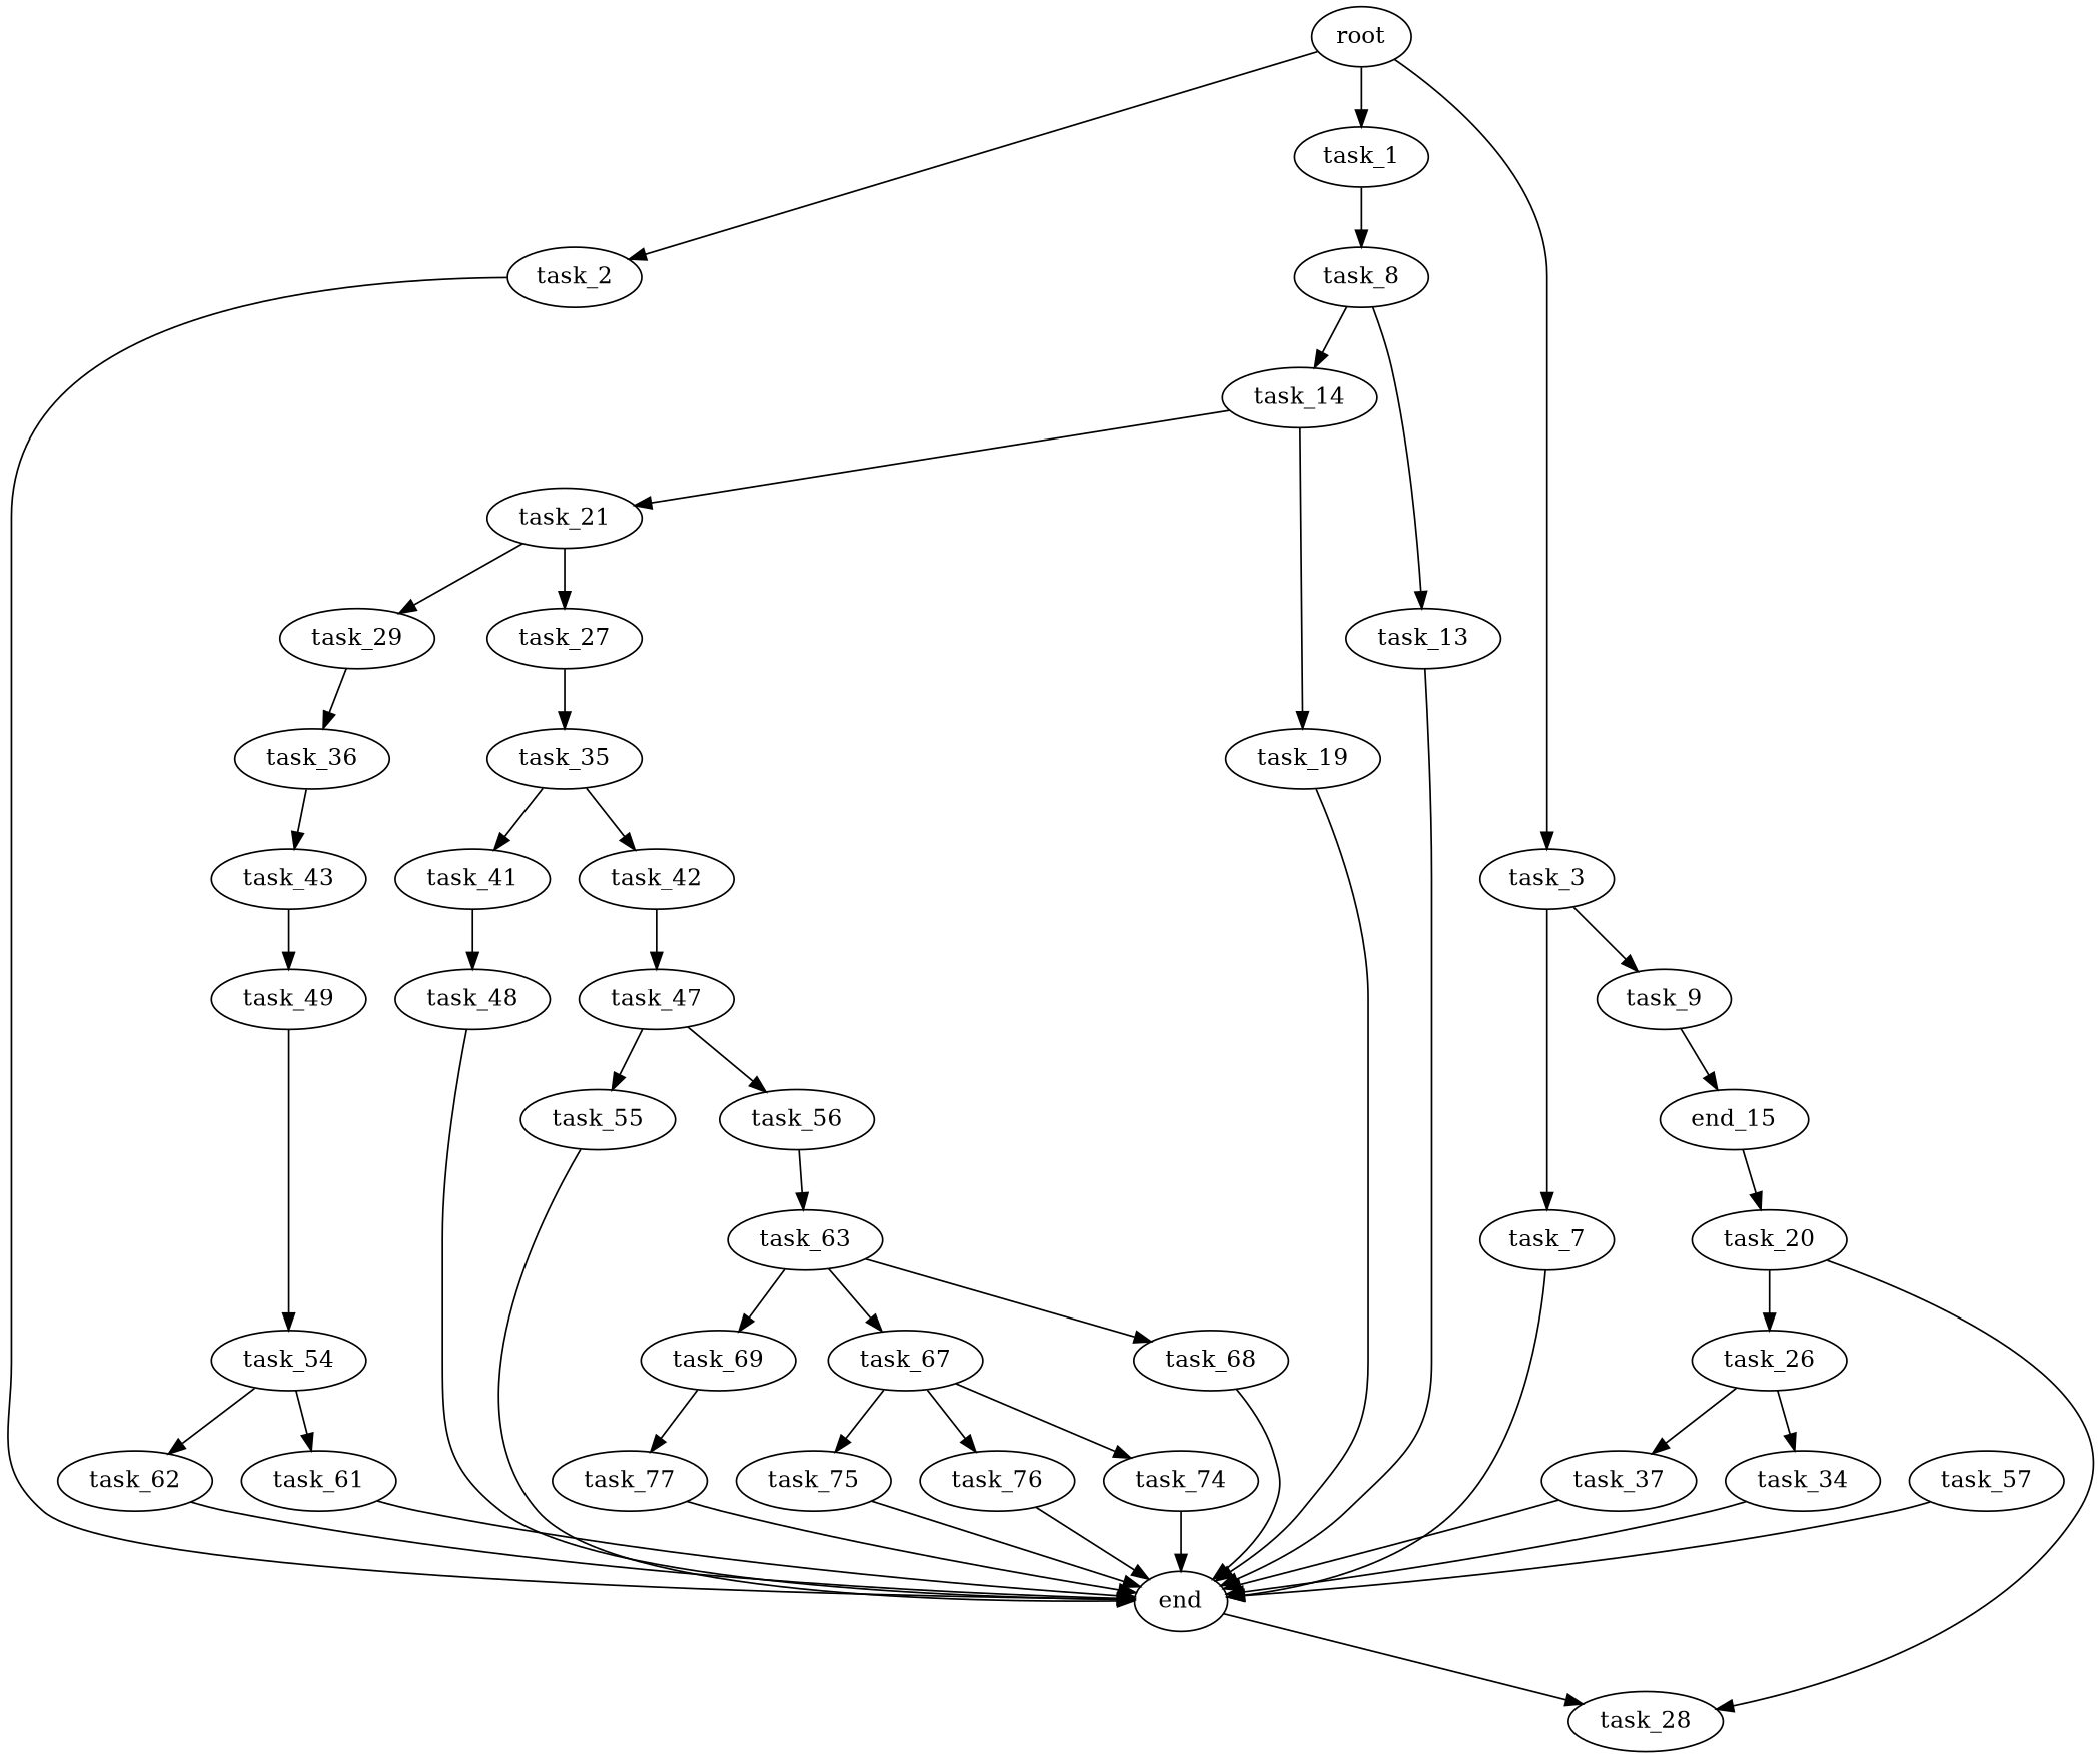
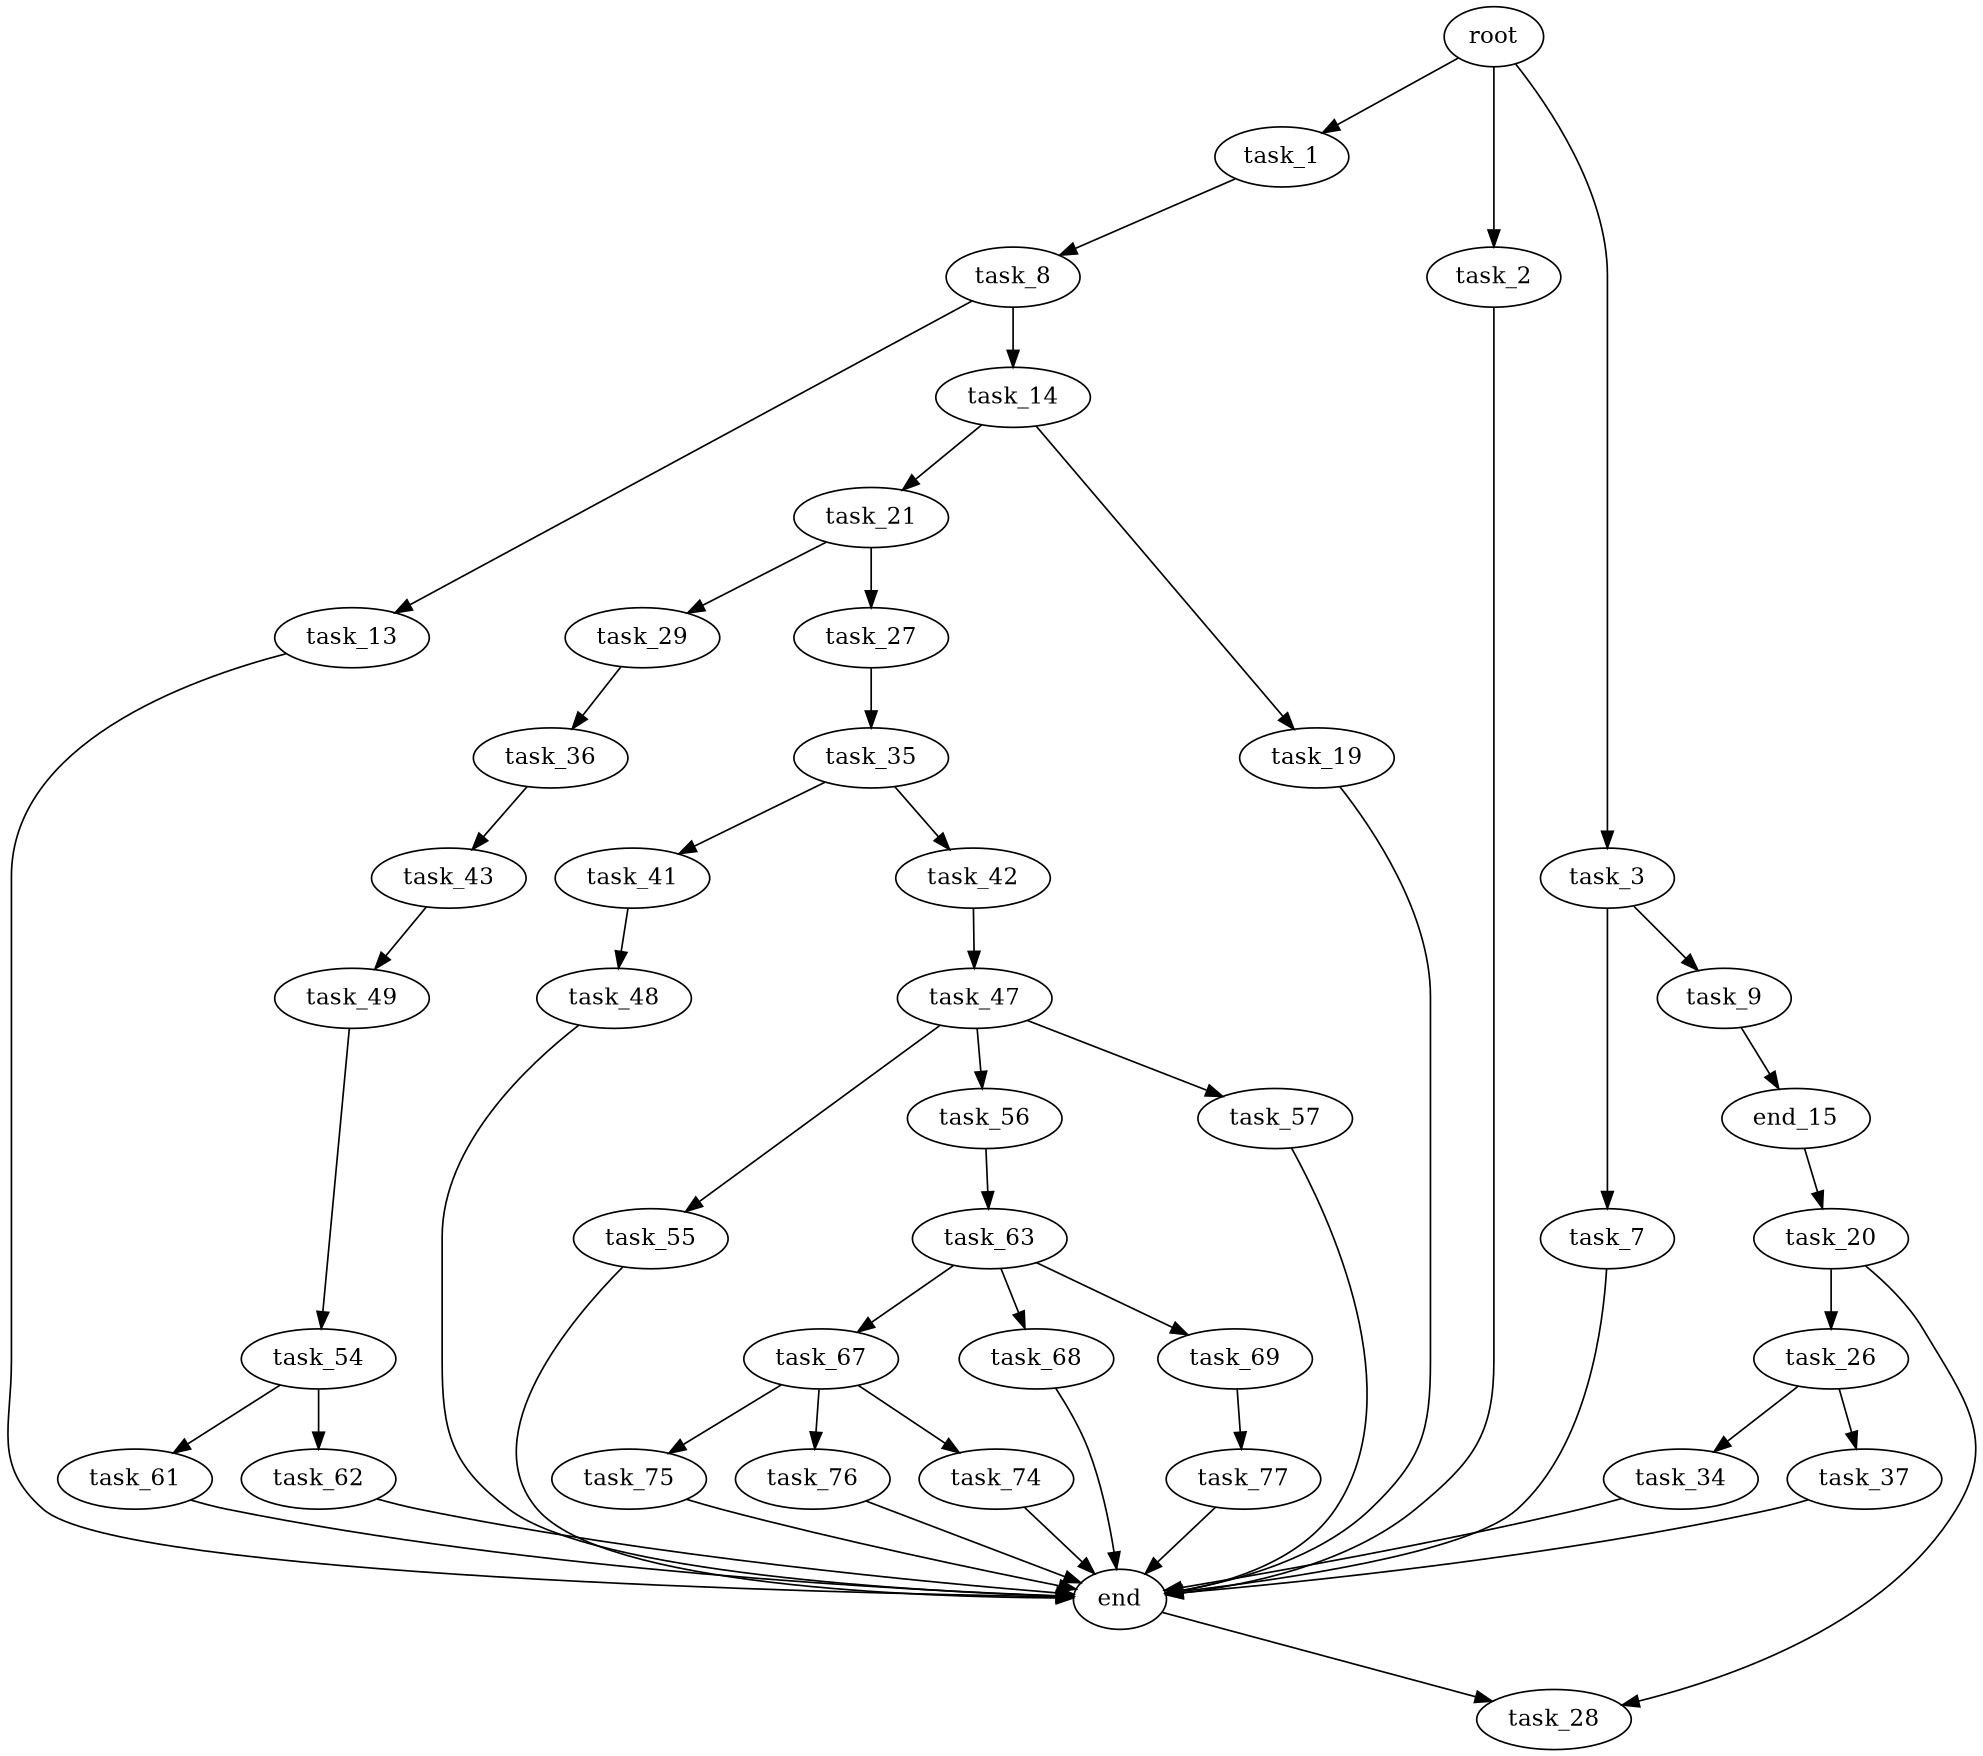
  digraph {
    root
    task_1
    task_2
    task_3
    task_8
    end
    task_7
    task_9
    task_13
    task_14
    task_28
    n12 [label=end_15]
    task_19
    task_21
    task_20
    task_27
    task_29
    task_26
    task_35
    task_36
    task_34
    task_37
    task_41
    task_42
    task_43
    task_48
    task_47
    task_49
    task_55
    task_56
    task_57
    task_54
    task_63
    task_61
    task_62
    task_67
    task_68
    task_69
    task_74
    task_75
    task_76
    task_77
    root -> task_1
    root -> task_2
    root -> task_3
    task_1 -> task_8
    task_2 -> end
    task_3 -> task_7
    task_3 -> task_9
    task_8 -> task_13
    task_8 -> task_14
    end -> task_28
    task_7 -> end
    task_9 -> n12
    task_13 -> end
    task_14 -> task_19
    task_14 -> task_21
    n12 -> task_20
    task_19 -> end
    task_21 -> task_27
    task_21 -> task_29
    task_20 -> task_28
    task_20 -> task_26
    task_27 -> task_35
    task_29 -> task_36
    task_26 -> task_34
    task_26 -> task_37
    task_35 -> task_41
    task_35 -> task_42
    task_36 -> task_43
    task_34 -> end
    task_37 -> end
    task_41 -> task_48
    task_42 -> task_47
    task_43 -> task_49
    task_48 -> end
    task_47 -> task_55
    task_47 -> task_56
+   task_47 -> task_57
    task_49 -> task_54
    task_55 -> end
    task_56 -> task_63
    task_57 -> end
    task_54 -> task_61
    task_54 -> task_62
    task_63 -> task_67
    task_63 -> task_68
    task_63 -> task_69
    task_61 -> end
    task_62 -> end
    task_67 -> task_74
    task_67 -> task_75
    task_67 -> task_76
    task_68 -> end
    task_69 -> task_77
    task_74 -> end
    task_75 -> end
    task_76 -> end
    task_77 -> end
  }
